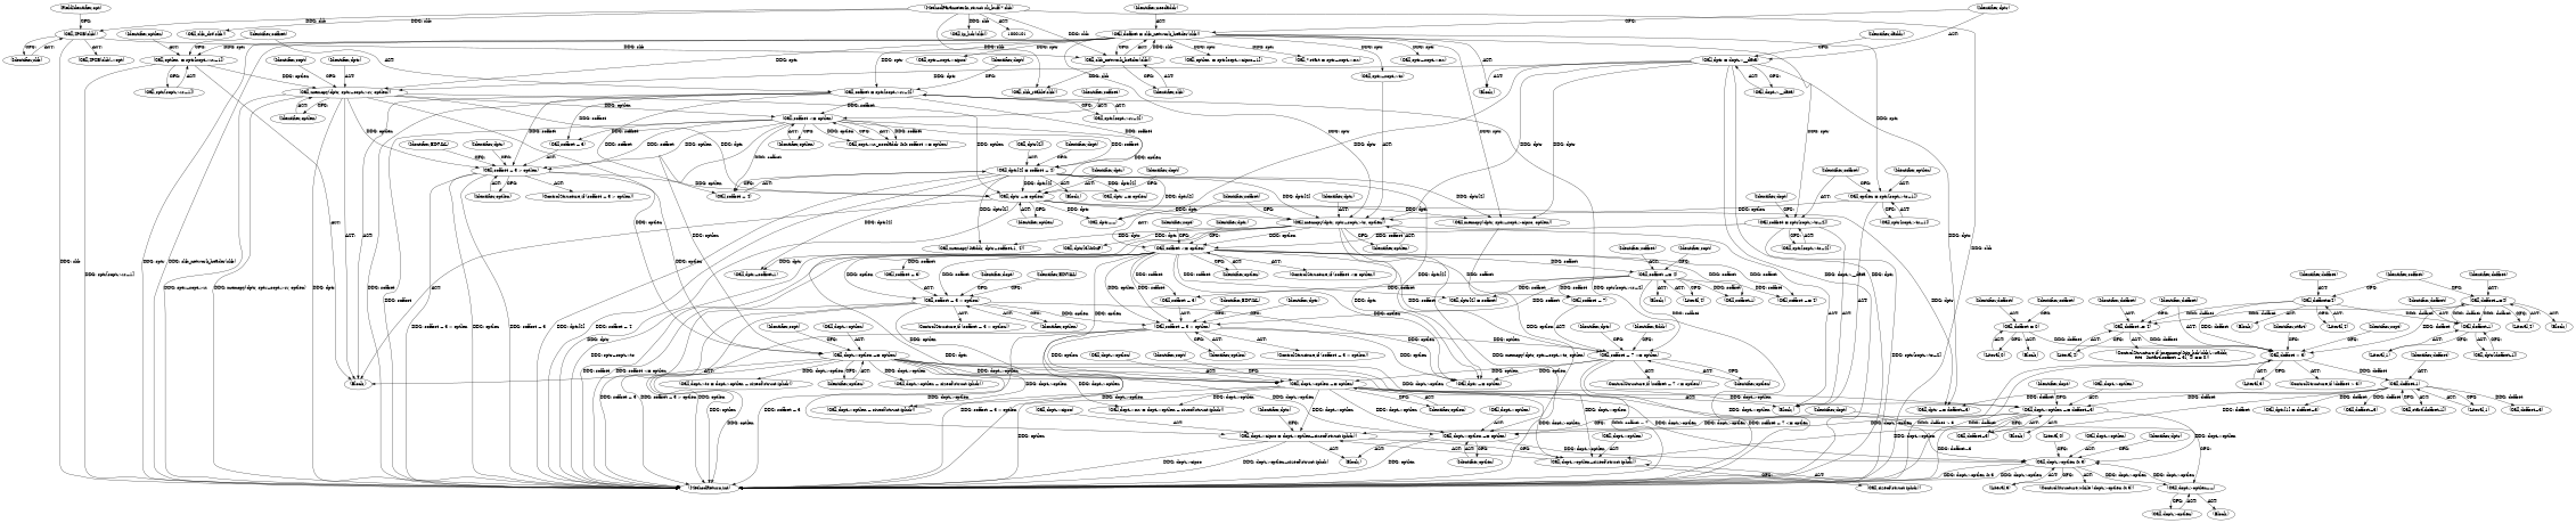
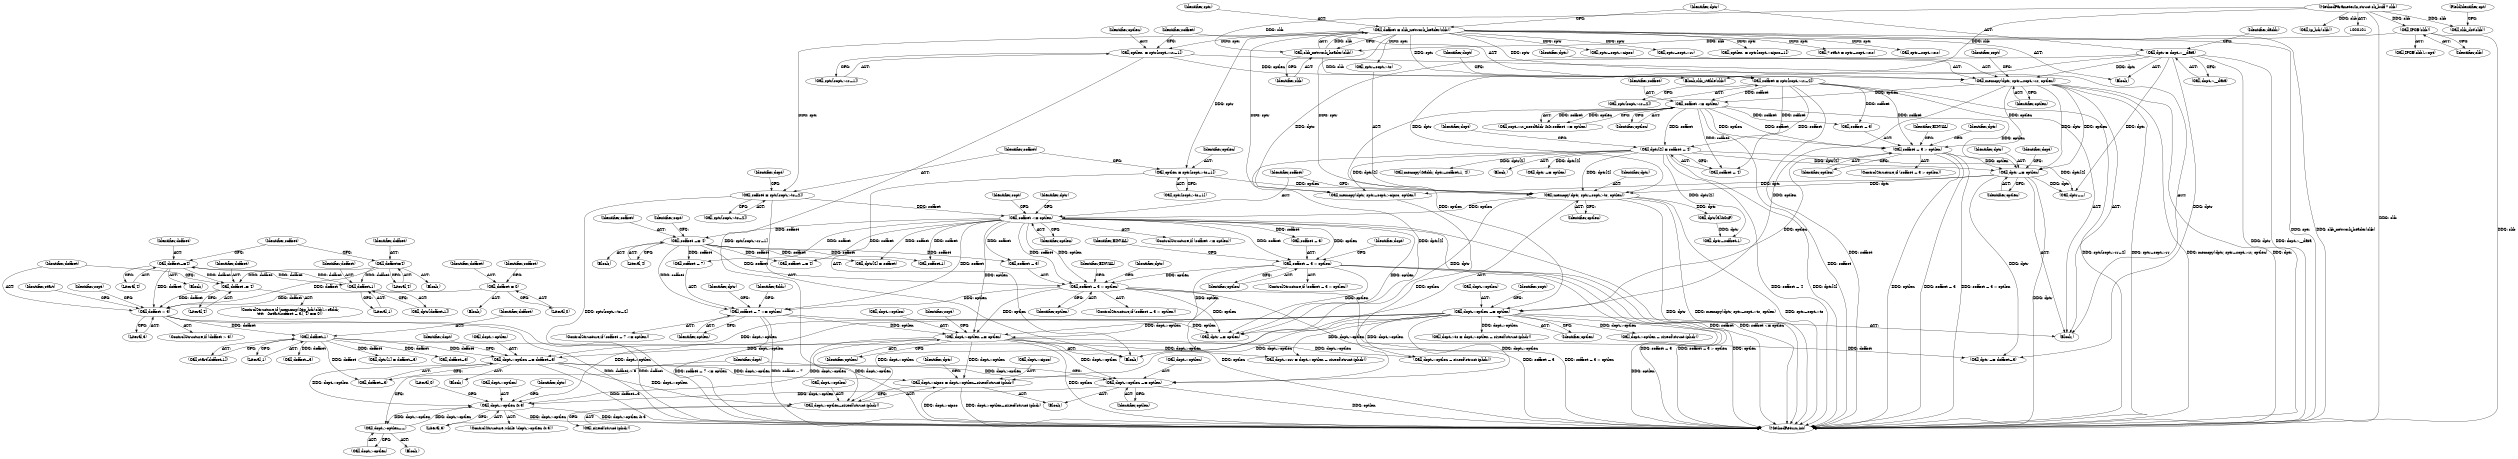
  digraph {
    n1 [label="(Call,dopt->optlen += doffset+3)"]
    n2 [label="(Call,dopt->cipso = dopt->optlen+sizeof(struct iphdr))"]
    n3 [label="(Call,dopt->optlen+sizeof(struct iphdr))"]
    n4 [label="(Call,dopt->optlen += optlen)"]
    n5 [label="(Call,dopt->optlen & 3)"]
    n6 [label="(Call,doffset+3)"]
    n7 [label="(MethodReturn,int)"]
    n8 [label="(Block,)"]
    n9 [label="(Block,)"]
    n10 [label="(Call,sizeof(struct iphdr))"]
    n11 [label="(Identifier,optlen)"]
    n12 [label="(Call,dopt->optlen++)"]
    n13 [label="(Literal,3)"]
    n14 [label="(ControlStructure,while (dopt->optlen & 3))"]
    n15 [label="(Call,doffset-1)"]
    n16 [label="(Call,dptr[1] = doffset+3)"]
    n17 [label="(Call,doffset+3)"]
    n18 [label="(Call,dptr += doffset+3)"]
    n19 [label="(Call,start[doffset-1])"]
    n20 [label="(Literal,1)"]
    n21 [label="(Call,doffset+3)"]
    n22 [label="(Call,doffset > 3)"]
    n23 [label="(Literal,3)"]
    n24 [label="(ControlStructure,if (doffset > 3))"]
    n25 [label="(Call,doffset+=4)"]
    n26 [label="(Call,doffset-1)"]
    n27 [label="(Call,doffset -= 4)"]
    n28 [label="(Block,)"]
    n29 [label="(Literal,4)"]
    n30 [label="(Call,dptr[doffset-1])"]
    n31 [label="(Literal,1)"]
    n32 [label="(Literal,4)"]
    n33 [label="(ControlStructure,if (memcmp(&ip_hdr(skb)->saddr,\n\t\t\t\t   &start[soffset + 3], 4) == 0))"]
    n34 [label="(Call,doffset=4)"]
    n35 [label="(Literal,4)"]
    n36 [label="(Block,)"]
    n37 [label="(Call,doffset = 0)"]
    n38 [label="(Block,)"]
    n39 [label="(Literal,0)"]
    n40 [label="(Call,dopt->optlen += optlen)"]
    n41 [label="(Block,)"]
    n42 [label="(Call,dopt->srr = dopt->optlen + sizeof(struct iphdr))"]
    n43 [label="(Identifier,optlen)"]
    n44 [label="(Call,dopt->optlen + sizeof(struct iphdr))"]
    n45 [label="(Call,soffset + 3 > optlen)"]
    n46 [label="(Call,soffset + 7 <= optlen)"]
    n47 [label="(Call,dptr += optlen)"]
    n48 [label="(Identifier,optlen)"]
    n49 [label="(ControlStructure,if (soffset + 3 > optlen))"]
    n50 [label="(ControlStructure,if (soffset + 7 <= optlen))"]
    n51 [label="(Identifier,optlen)"]
    n52 [label="(Call,soffset += 4)"]
    n53 [label="(Call,soffset + 7)"]
    n54 [label="(Call,soffset + 3)"]
    n55 [label="(Call,soffset-1)"]
    n56 [label="(Literal,4)"]
    n57 [label="(Call,soffset += 4)"]
    n58 [label="(Block,)"]
    n59 [label="(Call,dptr[2] = soffset)"]
    n60 [label="(Call,soffset <= optlen)"]
    n61 [label="(Call,soffset + 3 > optlen)"]
    n62 [label="(Call,soffset + 3)"]
    n63 [label="(Identifier,optlen)"]
    n64 [label="(ControlStructure,if (soffset <= optlen))"]
    n65 [label="(Identifier,optlen)"]
    n66 [label="(ControlStructure,if (soffset + 3 > optlen))"]
    n67 [label="(Call,soffset = sptr[sopt->ts+2])"]
    n68 [label="(Call,sptr[sopt->ts+2])"]
    n69 [label="(Call,doffset = skb_network_header(skb))"]
    n70 [label="(Call,skb_network_header(skb))"]
    n71 [label="(Call,memcpy(dptr, sptr+sopt->ts, optlen))"]
    n72 [label="(Call,soffset = sptr[sopt->rr+2])"]
    n73 [label="(Call,memcpy(dptr, sptr+sopt->rr, optlen))"]
    n74 [label="(Call,optlen  = sptr[sopt->rr+1])"]
    n75 [label="(Call,optlen = sptr[sopt->ts+1])"]
    n76 [label="(Call,sptr+sopt->cipso)"]
    n77 [label="(Block,)"]
+   n78 [label="(Call,sptr+sopt->rr)"]
    n79 [label="(Call,optlen  = sptr[sopt->cipso+1])"]
    n80 [label="(Call,* start = sptr+sopt->srr)"]
    n81 [label="(Call,sptr+sopt->srr)"]
    n82 [label="(Call,memcpy(dptr, sptr+sopt->cipso, optlen))"]
    n83 [label="(Call,sptr+sopt->ts)"]
-   n84 [label="(Call,skb_rtable(skb))"]
+   n84 [label="(Block,skb_rtable(skb))"]
    n85 [label="(Identifier,skb)"]
    n86 [label="(Call,memcpy(&addr, dptr+soffset-1, 4))"]
    n87 [label="(Identifier,optlen)"]
    n88 [label="(Call,dptr[3]&0xF)"]
    n89 [label="(Block,)"]
    n90 [label="(Call,soffset <= optlen)"]
    n91 [label="(Call,soffset + 3 > optlen)"]
    n92 [label="(Call,dptr[2] = soffset + 4)"]
    n93 [label="(Call,soffset + 3)"]
    n94 [label="(Call,soffset + 4)"]
    n95 [label="(Call,sptr[sopt->rr+2])"]
    n96 [label="(Call,dptr += optlen)"]
    n97 [label="(Call,dopt->optlen += optlen)"]
    n98 [label="(Identifier,optlen)"]
    n99 [label="(Call,sptr[sopt->rr+1])"]
    n100 [label="(Call,sptr[sopt->ts+1])"]
    n101 [label="(Call,IPCB(skb))"]
    n102 [label="(Call,IPCB(skb)->opt)"]
    n103 [label="(Identifier,skb)"]
    n104 [label="(MethodParameterIn,struct sk_buff * skb)"]
    n105 [label="(Call,skb_dst(skb))"]
    n106 [label="(Call,ip_hdr(skb))"]
    1000101
    n108 [label="(Call,dptr+soffset-1)"]
    n109 [label="(Identifier,optlen)"]
    n110 [label="(Call,dptr++)"]
    n111 [label="(Identifier,optlen)"]
    n112 [label="(Call,sopt->rr_needaddr && soffset <= optlen)"]
    n113 [label="(Identifier,optlen)"]
    n114 [label="(ControlStructure,if (soffset + 3 > optlen))"]
    n115 [label="(Block,)"]
    n116 [label="(Call,dptr += optlen)"]
    n117 [label="(Call,dopt->ts = dopt->optlen + sizeof(struct iphdr))"]
    n118 [label="(Identifier,optlen)"]
    n119 [label="(Call,dopt->optlen + sizeof(struct iphdr))"]
    n120 [label="(Call,dptr = dopt->__data)"]
    n121 [label="(Call,dopt->__data)"]
    n122 [label="(Call,dopt->optlen)"]
    n123 [label="(Block,)"]
    n124 [label="(Identifier,doffset)"]
    n125 [label="(Identifier,doffset)"]
    n126 [label="(Identifier,sopt)"]
    n127 [label="(Call,dopt->optlen)"]
    n128 [label="(Identifier,soffset)"]
    n129 [label="(Identifier,start)"]
    n130 [label="(Identifier,dptr)"]
    n131 [label="(Identifier,dopt)"]
    n132 [label="(Identifier,dptr)"]
    n133 [label="(Identifier,doffset)"]
    n134 [label="(Call,dopt->optlen)"]
    n135 [label="(Identifier,EINVAL)"]
-   n136 [label="(Identifier,needaddr)"]
+   n136 [label="(Identifier,sptr)"]
    n137 [label="(Identifier,doffset)"]
    n138 [label="(Identifier,sopt)"]
    n139 [label="(Identifier,dptr)"]
    n140 [label="(Identifier,soffset)"]
    n141 [label="(Identifier,dopt)"]
    n142 [label="(Identifier,dopt)"]
    n143 [label="(Identifier,sopt)"]
    n144 [label="(Call,dopt->cipso)"]
    n145 [label="(Identifier,soffset)"]
    n146 [label="(Identifier,soffset)"]
    n147 [label="(Identifier,optlen)"]
    n148 [label="(Identifier,optlen)"]
    n149 [label="(Literal,0)"]
    n150 [label="(Identifier,sopt)"]
    n151 [label="(Identifier,sopt)"]
    n152 [label="(Identifier,dptr)"]
    n153 [label="(Identifier,dopt)"]
    n154 [label="(Call,dopt->optlen)"]
    n155 [label="(Identifier,dptr)"]
    n156 [label="(Identifier,dptr)"]
    n157 [label="(Identifier,doffset)"]
    n158 [label="(Identifier,dopt)"]
    n159 [label="(Identifier,EINVAL)"]
    n160 [label="(Identifier,dopt)"]
    n161 [label="(Identifier,addr)"]
    n162 [label="(Identifier,dptr)"]
    n163 [label="(Identifier,soffset)"]
    n164 [label="(Identifier,EINVAL)"]
    n165 [label="(Call,dopt->optlen)"]
    n166 [label="(Identifier,doffset)"]
    n167 [label="(Identifier,dptr)"]
-   n168 [label="(Call,dptr[2])"]
    n169 [label="(FieldIdentifier,opt)"]
    n170 [label="(Identifier,soffset)"]
    n171 [label="(Identifier,dptr)"]
    n172 [label="(Identifier,sopt)"]
    n173 [label="(Identifier,dptr)"]
    n174 [label="(Call,dopt->optlen)"]
    n175 [label="(Call,dopt->optlen)"]
    n176 [label="(Identifier,daddr)"]
    n177 [label="(Identifier,soffset)"]
    n178 [label="(Identifier,doffset)"]
    n179 [label="(Identifier,dopt)"]
    n1 -> n2 [label="DDG: dopt->optlen"]
    n1 -> n3 [label="DDG: dopt->optlen"]
    n1 -> n4 [label="DDG: dopt->optlen"]
    n1 -> n5 [label="DDG: dopt->optlen"]
    n1 -> n6 [label="CFG: "]
    n1 -> n7 [label="DDG: doffset+3"]
    n1 -> n8 [label="AST: "]
    n2 -> n3 [label="CFG: "]
    n2 -> n7 [label="DDG: dopt->cipso"]
    n2 -> n7 [label="DDG: dopt->optlen+sizeof(struct iphdr)"]
    n2 -> n9 [label="AST: "]
    n3 -> n2 [label="AST: "]
    n3 -> n10 [label="CFG: "]
    n4 -> n5 [label="DDG: dopt->optlen"]
    n4 -> n7 [label="DDG: optlen"]
    n4 -> n9 [label="AST: "]
    n4 -> n11 [label="CFG: "]
    n5 -> n7 [label="DDG: dopt->optlen"]
    n5 -> n7 [label="DDG: dopt->optlen & 3"]
    n5 -> n12 [label="DDG: dopt->optlen"]
    n5 -> n13 [label="CFG: "]
    n5 -> n14 [label="AST: "]
    n6 -> n1 [label="AST: "]
    n10 -> n3 [label="AST: "]
    n11 -> n4 [label="AST: "]
    n12 -> n5 [label="DDG: dopt->optlen"]
    n12 -> n122 [label="CFG: "]
    n12 -> n123 [label="AST: "]
    n13 -> n5 [label="AST: "]
    n15 -> n1 [label="DDG: doffset"]
    n15 -> n6 [label="DDG: doffset"]
    n15 -> n16 [label="DDG: doffset"]
    n15 -> n17 [label="DDG: doffset"]
    n15 -> n18 [label="DDG: doffset"]
    n15 -> n19 [label="AST: "]
    n15 -> n20 [label="CFG: "]
    n15 -> n21 [label="DDG: doffset"]
    n19 -> n15 [label="CFG: "]
    n20 -> n15 [label="AST: "]
    n22 -> n7 [label="DDG: doffset"]
    n22 -> n7 [label="DDG: doffset > 3"]
    n22 -> n15 [label="DDG: doffset"]
    n22 -> n23 [label="CFG: "]
    n22 -> n24 [label="AST: "]
    n23 -> n22 [label="AST: "]
    n25 -> n22 [label="DDG: doffset"]
    n25 -> n26 [label="DDG: doffset"]
    n25 -> n27 [label="DDG: doffset"]
    n25 -> n28 [label="AST: "]
    n25 -> n29 [label="CFG: "]
    n26 -> n25 [label="DDG: doffset"]
    n26 -> n30 [label="AST: "]
    n26 -> n31 [label="CFG: "]
    n27 -> n22 [label="DDG: doffset"]
    n27 -> n32 [label="CFG: "]
    n27 -> n33 [label="AST: "]
    n29 -> n25 [label="AST: "]
    n30 -> n26 [label="CFG: "]
    n31 -> n26 [label="AST: "]
    n32 -> n27 [label="AST: "]
    n34 -> n22 [label="DDG: doffset"]
    n34 -> n26 [label="DDG: doffset"]
    n34 -> n27 [label="DDG: doffset"]
    n34 -> n35 [label="CFG: "]
    n34 -> n36 [label="AST: "]
    n35 -> n34 [label="AST: "]
    n37 -> n22 [label="DDG: doffset"]
    n37 -> n38 [label="AST: "]
    n37 -> n39 [label="CFG: "]
    n39 -> n37 [label="AST: "]
    n40 -> n1 [label="DDG: dopt->optlen"]
    n40 -> n2 [label="DDG: dopt->optlen"]
    n40 -> n3 [label="DDG: dopt->optlen"]
    n40 -> n4 [label="DDG: dopt->optlen"]
    n40 -> n5 [label="DDG: dopt->optlen"]
    n40 -> n7 [label="DDG: optlen"]
    n40 -> n41 [label="AST: "]
    n40 -> n42 [label="DDG: dopt->optlen"]
    n40 -> n43 [label="CFG: "]
    n40 -> n44 [label="DDG: dopt->optlen"]
    n43 -> n40 [label="AST: "]
    n45 -> n7 [label="DDG: optlen"]
    n45 -> n7 [label="DDG: soffset + 3"]
    n45 -> n7 [label="DDG: soffset + 3 > optlen"]
    n45 -> n40 [label="DDG: optlen"]
    n45 -> n46 [label="DDG: optlen"]
    n45 -> n47 [label="DDG: optlen"]
    n45 -> n48 [label="CFG: "]
    n45 -> n49 [label="AST: "]
    n46 -> n7 [label="DDG: soffset + 7 <= optlen"]
    n46 -> n7 [label="DDG: soffset + 7"]
    n46 -> n40 [label="DDG: optlen"]
    n46 -> n47 [label="DDG: optlen"]
    n46 -> n50 [label="AST: "]
    n46 -> n51 [label="CFG: "]
    n48 -> n45 [label="AST: "]
    n51 -> n46 [label="AST: "]
    n52 -> n45 [label="DDG: soffset"]
    n52 -> n46 [label="DDG: soffset"]
    n52 -> n53 [label="DDG: soffset"]
    n52 -> n54 [label="DDG: soffset"]
    n52 -> n55 [label="DDG: soffset"]
    n52 -> n56 [label="CFG: "]
    n52 -> n57 [label="DDG: soffset"]
    n52 -> n58 [label="AST: "]
    n52 -> n59 [label="DDG: soffset"]
    n53 -> n46 [label="AST: "]
    n54 -> n45 [label="AST: "]
    n56 -> n52 [label="AST: "]
    n60 -> n7 [label="DDG: soffset"]
    n60 -> n7 [label="DDG: soffset <= optlen"]
    n60 -> n40 [label="DDG: optlen"]
    n60 -> n45 [label="DDG: soffset"]
    n60 -> n45 [label="DDG: optlen"]
    n60 -> n46 [label="DDG: soffset"]
    n60 -> n47 [label="DDG: optlen"]
    n60 -> n52 [label="DDG: soffset"]
    n60 -> n53 [label="DDG: soffset"]
    n60 -> n54 [label="DDG: soffset"]
    n60 -> n55 [label="DDG: soffset"]
    n60 -> n57 [label="DDG: soffset"]
    n60 -> n59 [label="DDG: soffset"]
    n60 -> n61 [label="DDG: soffset"]
    n60 -> n61 [label="DDG: optlen"]
    n60 -> n62 [label="DDG: soffset"]
    n60 -> n63 [label="CFG: "]
    n60 -> n64 [label="AST: "]
    n61 -> n7 [label="DDG: soffset + 3"]
    n61 -> n7 [label="DDG: soffset + 3 > optlen"]
    n61 -> n7 [label="DDG: optlen"]
    n61 -> n40 [label="DDG: optlen"]
    n61 -> n45 [label="DDG: optlen"]
    n61 -> n47 [label="DDG: optlen"]
    n61 -> n65 [label="CFG: "]
    n61 -> n66 [label="AST: "]
    n62 -> n61 [label="AST: "]
    n63 -> n60 [label="AST: "]
    n65 -> n61 [label="AST: "]
    n67 -> n7 [label="DDG: sptr[sopt->ts+2]"]
    n67 -> n41 [label="AST: "]
    n67 -> n60 [label="DDG: soffset"]
    n67 -> n68 [label="CFG: "]
    n68 -> n67 [label="AST: "]
    n69 -> n7 [label="DDG: sptr"]
    n69 -> n7 [label="DDG: skb_network_header(skb)"]
    n69 -> n67 [label="DDG: sptr"]
    n69 -> n70 [label="CFG: "]
    n69 -> n71 [label="DDG: sptr"]
    n69 -> n72 [label="DDG: sptr"]
    n69 -> n73 [label="DDG: sptr"]
    n69 -> n74 [label="DDG: sptr"]
    n69 -> n75 [label="DDG: sptr"]
    n69 -> n76 [label="DDG: sptr"]
    n69 -> n77 [label="AST: "]
+   n69 -> n78 [label="DDG: sptr"]
    n69 -> n79 [label="DDG: sptr"]
    n69 -> n80 [label="DDG: sptr"]
    n69 -> n81 [label="DDG: sptr"]
    n69 -> n82 [label="DDG: sptr"]
    n69 -> n83 [label="DDG: sptr"]
    n70 -> n69 [label="AST: "]
    n70 -> n69 [label="DDG: skb"]
    n70 -> n84 [label="DDG: skb"]
    n70 -> n85 [label="CFG: "]
    n71 -> n7 [label="DDG: memcpy(dptr, sptr+sopt->ts, optlen)"]
    n71 -> n7 [label="DDG: sptr+sopt->ts"]
    n71 -> n7 [label="DDG: dptr"]
    n71 -> n41 [label="AST: "]
    n71 -> n47 [label="DDG: dptr"]
    n71 -> n60 [label="DDG: optlen"]
-   n71 -> n86 [label="DDG: dptr"]
    n71 -> n87 [label="CFG: "]
    n71 -> n88 [label="DDG: dptr"]
    n72 -> n7 [label="DDG: soffset"]
    n72 -> n7 [label="DDG: sptr[sopt->rr+2]"]
    n72 -> n89 [label="AST: "]
    n72 -> n90 [label="DDG: soffset"]
    n72 -> n91 [label="DDG: soffset"]
    n72 -> n92 [label="DDG: soffset"]
    n72 -> n93 [label="DDG: soffset"]
    n72 -> n94 [label="DDG: soffset"]
    n72 -> n95 [label="CFG: "]
    n73 -> n7 [label="DDG: sptr+sopt->rr"]
    n73 -> n7 [label="DDG: memcpy(dptr, sptr+sopt->rr, optlen)"]
    n73 -> n7 [label="DDG: dptr"]
    n73 -> n89 [label="AST: "]
    n73 -> n90 [label="DDG: optlen"]
    n73 -> n91 [label="DDG: optlen"]
    n73 -> n96 [label="DDG: optlen"]
    n73 -> n96 [label="DDG: dptr"]
    n73 -> n97 [label="DDG: optlen"]
    n73 -> n98 [label="CFG: "]
    n74 -> n7 [label="DDG: sptr[sopt->rr+1]"]
    n74 -> n73 [label="DDG: optlen"]
    n74 -> n89 [label="AST: "]
    n74 -> n99 [label="CFG: "]
    n75 -> n41 [label="AST: "]
    n75 -> n71 [label="DDG: optlen"]
    n75 -> n100 [label="CFG: "]
+   n78 -> n73 [label="AST: "]
    n82 -> n4 [label="DDG: optlen"]
    n83 -> n71 [label="AST: "]
    n85 -> n70 [label="AST: "]
    n87 -> n71 [label="AST: "]
    n88 -> n108 [label="DDG: dptr"]
    n90 -> n7 [label="DDG: soffset"]
    n90 -> n91 [label="DDG: soffset"]
    n90 -> n91 [label="DDG: optlen"]
    n90 -> n92 [label="DDG: soffset"]
    n90 -> n93 [label="DDG: soffset"]
    n90 -> n94 [label="DDG: soffset"]
    n90 -> n96 [label="DDG: optlen"]
    n90 -> n97 [label="DDG: optlen"]
    n90 -> n111 [label="CFG: "]
    n90 -> n112 [label="AST: "]
    n90 -> n112 [label="DDG: soffset"]
    n90 -> n112 [label="DDG: optlen"]
    n91 -> n7 [label="DDG: optlen"]
    n91 -> n7 [label="DDG: soffset + 3"]
    n91 -> n7 [label="DDG: soffset + 3 > optlen"]
    n91 -> n96 [label="DDG: optlen"]
    n91 -> n97 [label="DDG: optlen"]
    n91 -> n113 [label="CFG: "]
    n91 -> n114 [label="AST: "]
    n92 -> n7 [label="DDG: soffset + 4"]
    n92 -> n7 [label="DDG: dptr[2]"]
    n92 -> n47 [label="DDG: dptr[2]"]
    n92 -> n71 [label="DDG: dptr[2]"]
    n92 -> n82 [label="DDG: dptr[2]"]
    n92 -> n86 [label="DDG: dptr[2]"]
    n92 -> n94 [label="CFG: "]
    n92 -> n96 [label="DDG: dptr[2]"]
    n92 -> n108 [label="DDG: dptr[2]"]
    n92 -> n110 [label="DDG: dptr[2]"]
    n92 -> n115 [label="AST: "]
    n92 -> n116 [label="DDG: dptr[2]"]
    n93 -> n91 [label="AST: "]
    n94 -> n92 [label="AST: "]
    n95 -> n72 [label="AST: "]
    n96 -> n7 [label="DDG: dptr"]
    n96 -> n18 [label="DDG: dptr"]
    n96 -> n71 [label="DDG: dptr"]
    n96 -> n82 [label="DDG: dptr"]
    n96 -> n89 [label="AST: "]
    n96 -> n109 [label="CFG: "]
    n96 -> n110 [label="DDG: dptr"]
    n97 -> n1 [label="DDG: dopt->optlen"]
    n97 -> n2 [label="DDG: dopt->optlen"]
    n97 -> n3 [label="DDG: dopt->optlen"]
    n97 -> n4 [label="DDG: dopt->optlen"]
    n97 -> n5 [label="DDG: dopt->optlen"]
    n97 -> n7 [label="DDG: optlen"]
    n97 -> n40 [label="DDG: dopt->optlen"]
    n97 -> n42 [label="DDG: dopt->optlen"]
    n97 -> n44 [label="DDG: dopt->optlen"]
    n97 -> n89 [label="AST: "]
    n97 -> n117 [label="DDG: dopt->optlen"]
    n97 -> n118 [label="CFG: "]
    n97 -> n119 [label="DDG: dopt->optlen"]
    n98 -> n73 [label="AST: "]
    n99 -> n74 [label="AST: "]
    n100 -> n75 [label="AST: "]
    n101 -> n7 [label="DDG: skb"]
    n101 -> n70 [label="DDG: skb"]
    n101 -> n102 [label="AST: "]
    n101 -> n103 [label="CFG: "]
    n103 -> n101 [label="AST: "]
    n104 -> n7 [label="DDG: skb"]
    n104 -> n70 [label="DDG: skb"]
    n104 -> n84 [label="DDG: skb"]
    n104 -> n101 [label="DDG: skb"]
    n104 -> n105 [label="DDG: skb"]
    n104 -> n106 [label="DDG: skb"]
    n104 -> 1000101 [label="AST: "]
    n109 -> n96 [label="AST: "]
    n111 -> n90 [label="AST: "]
    n112 -> n90 [label="CFG: "]
    n113 -> n91 [label="AST: "]
    n118 -> n97 [label="AST: "]
    n120 -> n7 [label="DDG: dopt->__data"]
    n120 -> n7 [label="DDG: dptr"]
    n120 -> n18 [label="DDG: dptr"]
    n120 -> n71 [label="DDG: dptr"]
    n120 -> n73 [label="DDG: dptr"]
    n120 -> n77 [label="AST: "]
    n120 -> n82 [label="DDG: dptr"]
    n120 -> n110 [label="DDG: dptr"]
    n120 -> n121 [label="CFG: "]
    n121 -> n120 [label="AST: "]
    n122 -> n12 [label="AST: "]
    n124 -> n22 [label="AST: "]
    n124 -> n27 [label="CFG: "]
    n125 -> n26 [label="AST: "]
    n126 -> n73 [label="CFG: "]
    n127 -> n1 [label="AST: "]
    n128 -> n52 [label="AST: "]
    n129 -> n22 [label="CFG: "]
    n130 -> n46 [label="CFG: "]
    n131 -> n1 [label="CFG: "]
    n132 -> n73 [label="AST: "]
    n133 -> n27 [label="AST: "]
    n134 -> n40 [label="AST: "]
    n135 -> n45 [label="CFG: "]
    n136 -> n69 [label="AST: "]
    n137 -> n15 [label="AST: "]
    n138 -> n52 [label="CFG: "]
    n139 -> n71 [label="AST: "]
    n140 -> n60 [label="AST: "]
    n140 -> n71 [label="CFG: "]
    n141 -> n4 [label="CFG: "]
    n141 -> n12 [label="CFG: "]
    n142 -> n72 [label="CFG: "]
    n143 -> n40 [label="CFG: "]
    n144 -> n2 [label="AST: "]
    n145 -> n25 [label="CFG: "]
    n145 -> n34 [label="CFG: "]
    n146 -> n90 [label="AST: "]
    n147 -> n74 [label="AST: "]
    n148 -> n75 [label="AST: "]
    n149 -> n5 [label="CFG: "]
    n150 -> n60 [label="CFG: "]
    n151 -> n97 [label="CFG: "]
    n152 -> n69 [label="CFG: "]
    n152 -> n120 [label="AST: "]
    n153 -> n92 [label="CFG: "]
    n154 -> n3 [label="AST: "]
    n155 -> n2 [label="CFG: "]
    n156 -> n60 [label="CFG: "]
    n157 -> n25 [label="AST: "]
    n158 -> n67 [label="CFG: "]
    n159 -> n91 [label="CFG: "]
    n160 -> n61 [label="CFG: "]
    n161 -> n46 [label="CFG: "]
    n162 -> n91 [label="CFG: "]
    n163 -> n67 [label="AST: "]
    n163 -> n75 [label="CFG: "]
    n164 -> n61 [label="CFG: "]
    n165 -> n5 [label="AST: "]
    n166 -> n34 [label="AST: "]
    n167 -> n96 [label="AST: "]
-   n168 -> n92 [label="AST: "]
-   n169 -> n101 [label="CFG: "]
+   n169 -> n105 [label="CFG: "]
    n170 -> n72 [label="AST: "]
    n170 -> n74 [label="CFG: "]
    n171 -> n45 [label="CFG: "]
    n172 -> n22 [label="CFG: "]
    n173 -> n5 [label="CFG: "]
    n174 -> n97 [label="AST: "]
    n175 -> n4 [label="AST: "]
    n176 -> n120 [label="CFG: "]
    n177 -> n37 [label="CFG: "]
    n178 -> n37 [label="AST: "]
    n179 -> n96 [label="CFG: "]
  }
